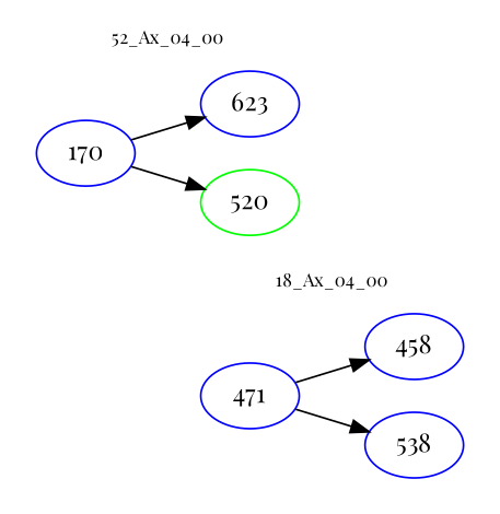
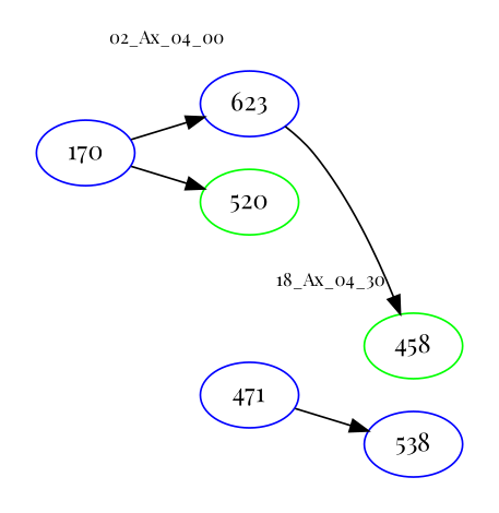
  digraph {
    fontname="Playfair Display"
    rankdir=LR
    node [color=blue fontname="Playfair Display"]
    edge [color=black fontname="Playfair Display"]
    n1 [label=170]
    n2 [color=green label=520]
    n3 [label=623]
    n4 [label=471]
-   n5 [label=458]
+   n5 [color=green label=458]
    n6 [label=538]
    subgraph cluster_1 {
      color=white
      fontsize=10
-     label="52_Ax_04_00"
+     label="02_Ax_04_00"
      n1
      n2
      n3
    }
    subgraph cluster_2 {
      color=white
      fontsize=10
-     label="18_Ax_04_00"
+     label="18_Ax_04_30"
      n4
      n5
      n6
    }
    n1 -> n2
    n1 -> n3
-   n4 -> n5
+   n3 -> n5
    n4 -> n6
  }
